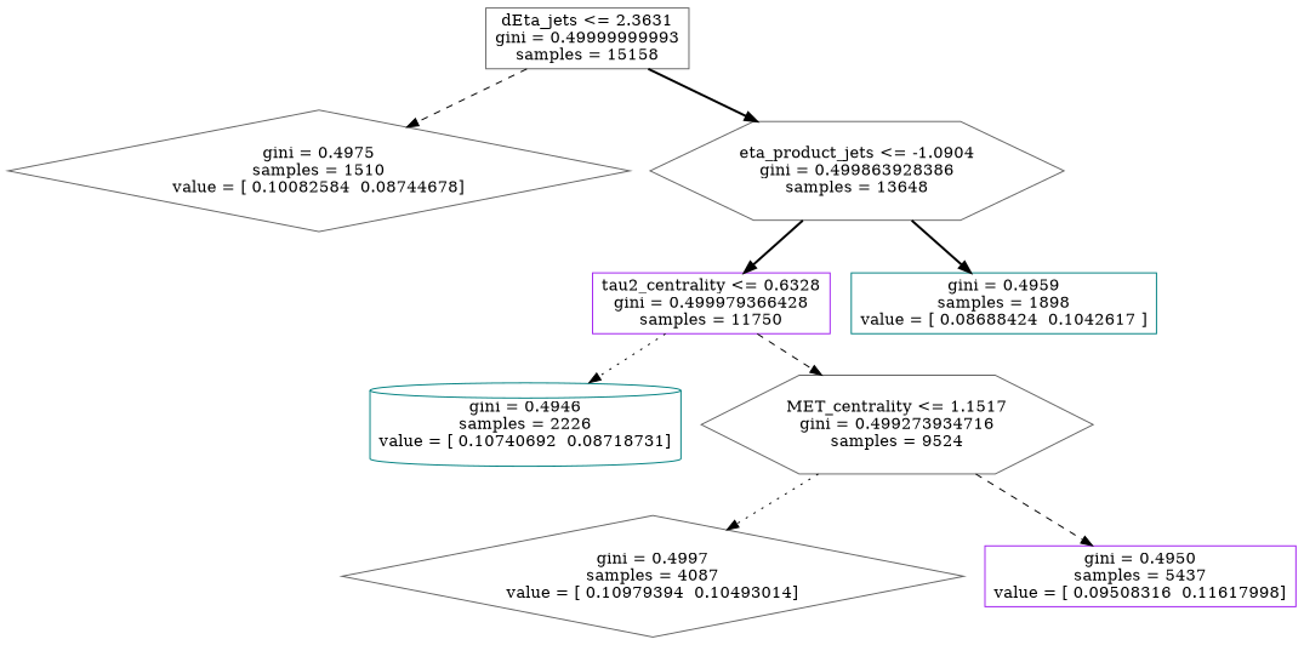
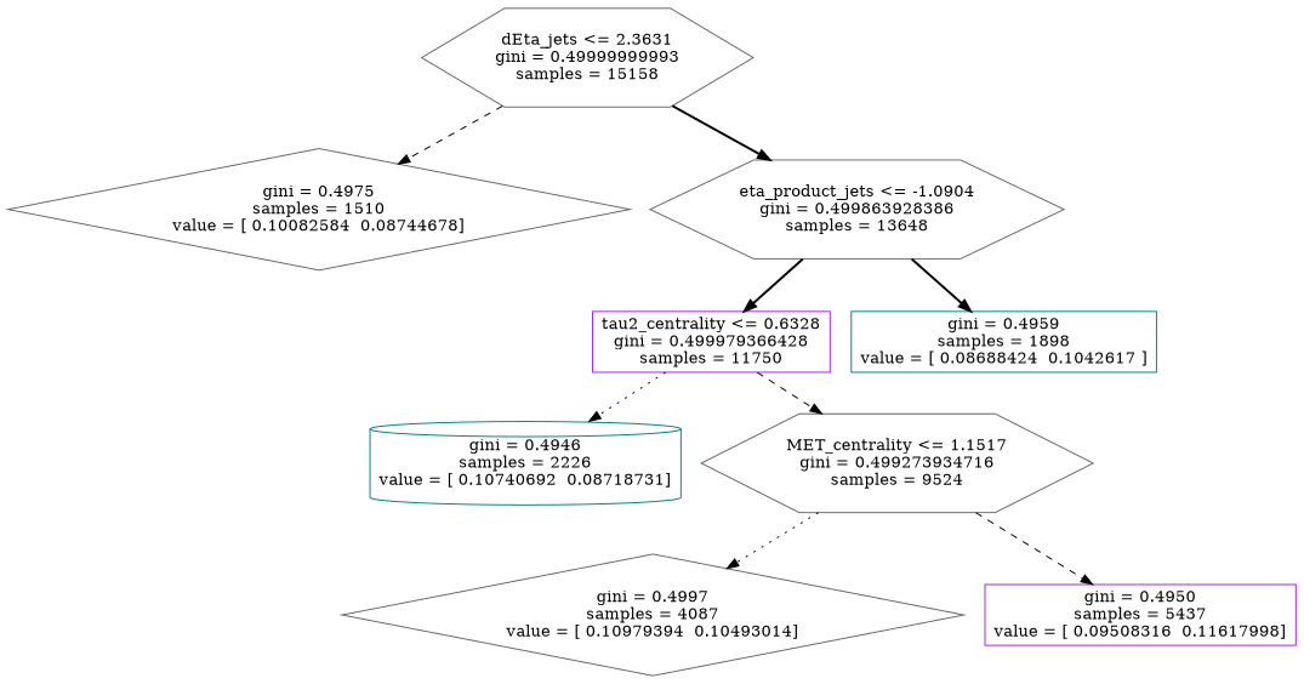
  digraph {
    node [shape=hexagon color=gray40]
    edge [style=dashed]
-   n1 [label="dEta_jets <= 2.3631\ngini = 0.49999999993\nsamples = 15158" shape=box]
+   n1 [label="dEta_jets <= 2.3631\ngini = 0.49999999993\nsamples = 15158"]
    n2 [label="gini = 0.4975\nsamples = 1510\nvalue = [ 0.10082584  0.08744678]" shape=diamond]
    n3 [label="eta_product_jets <= -1.0904\ngini = 0.499863928386\nsamples = 13648"]
    n4 [label="tau2_centrality <= 0.6328\ngini = 0.499979366428\nsamples = 11750" shape=box color=purple]
    n5 [label="gini = 0.4959\nsamples = 1898\nvalue = [ 0.08688424  0.1042617 ]" shape=box color=teal]
    n6 [label="gini = 0.4946\nsamples = 2226\nvalue = [ 0.10740692  0.08718731]" shape=cylinder color=teal]
    n7 [label="MET_centrality <= 1.1517\ngini = 0.499273934716\nsamples = 9524"]
    n8 [label="gini = 0.4997\nsamples = 4087\nvalue = [ 0.10979394  0.10493014]" shape=diamond]
    n9 [label="gini = 0.4950\nsamples = 5437\nvalue = [ 0.09508316  0.11617998]" shape=box color=purple]
    n1 -> n2
    n1 -> n3 [style=bold]
    n3 -> n4 [style=bold]
    n3 -> n5 [style=bold]
    n4 -> n6 [style=dotted]
    n4 -> n7
    n7 -> n8 [style=dotted]
    n7 -> n9
  }
